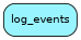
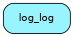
  digraph {
-   log_events [fillcolor=cadetblue1 fontname=Helvetica fontsize=12 shape=box style="rounded, filled"]
+   log_events [fillcolor=cadetblue1 fontname=Helvetica fontsize=12 shape=box style="rounded, filled" label=log_log]
  }
